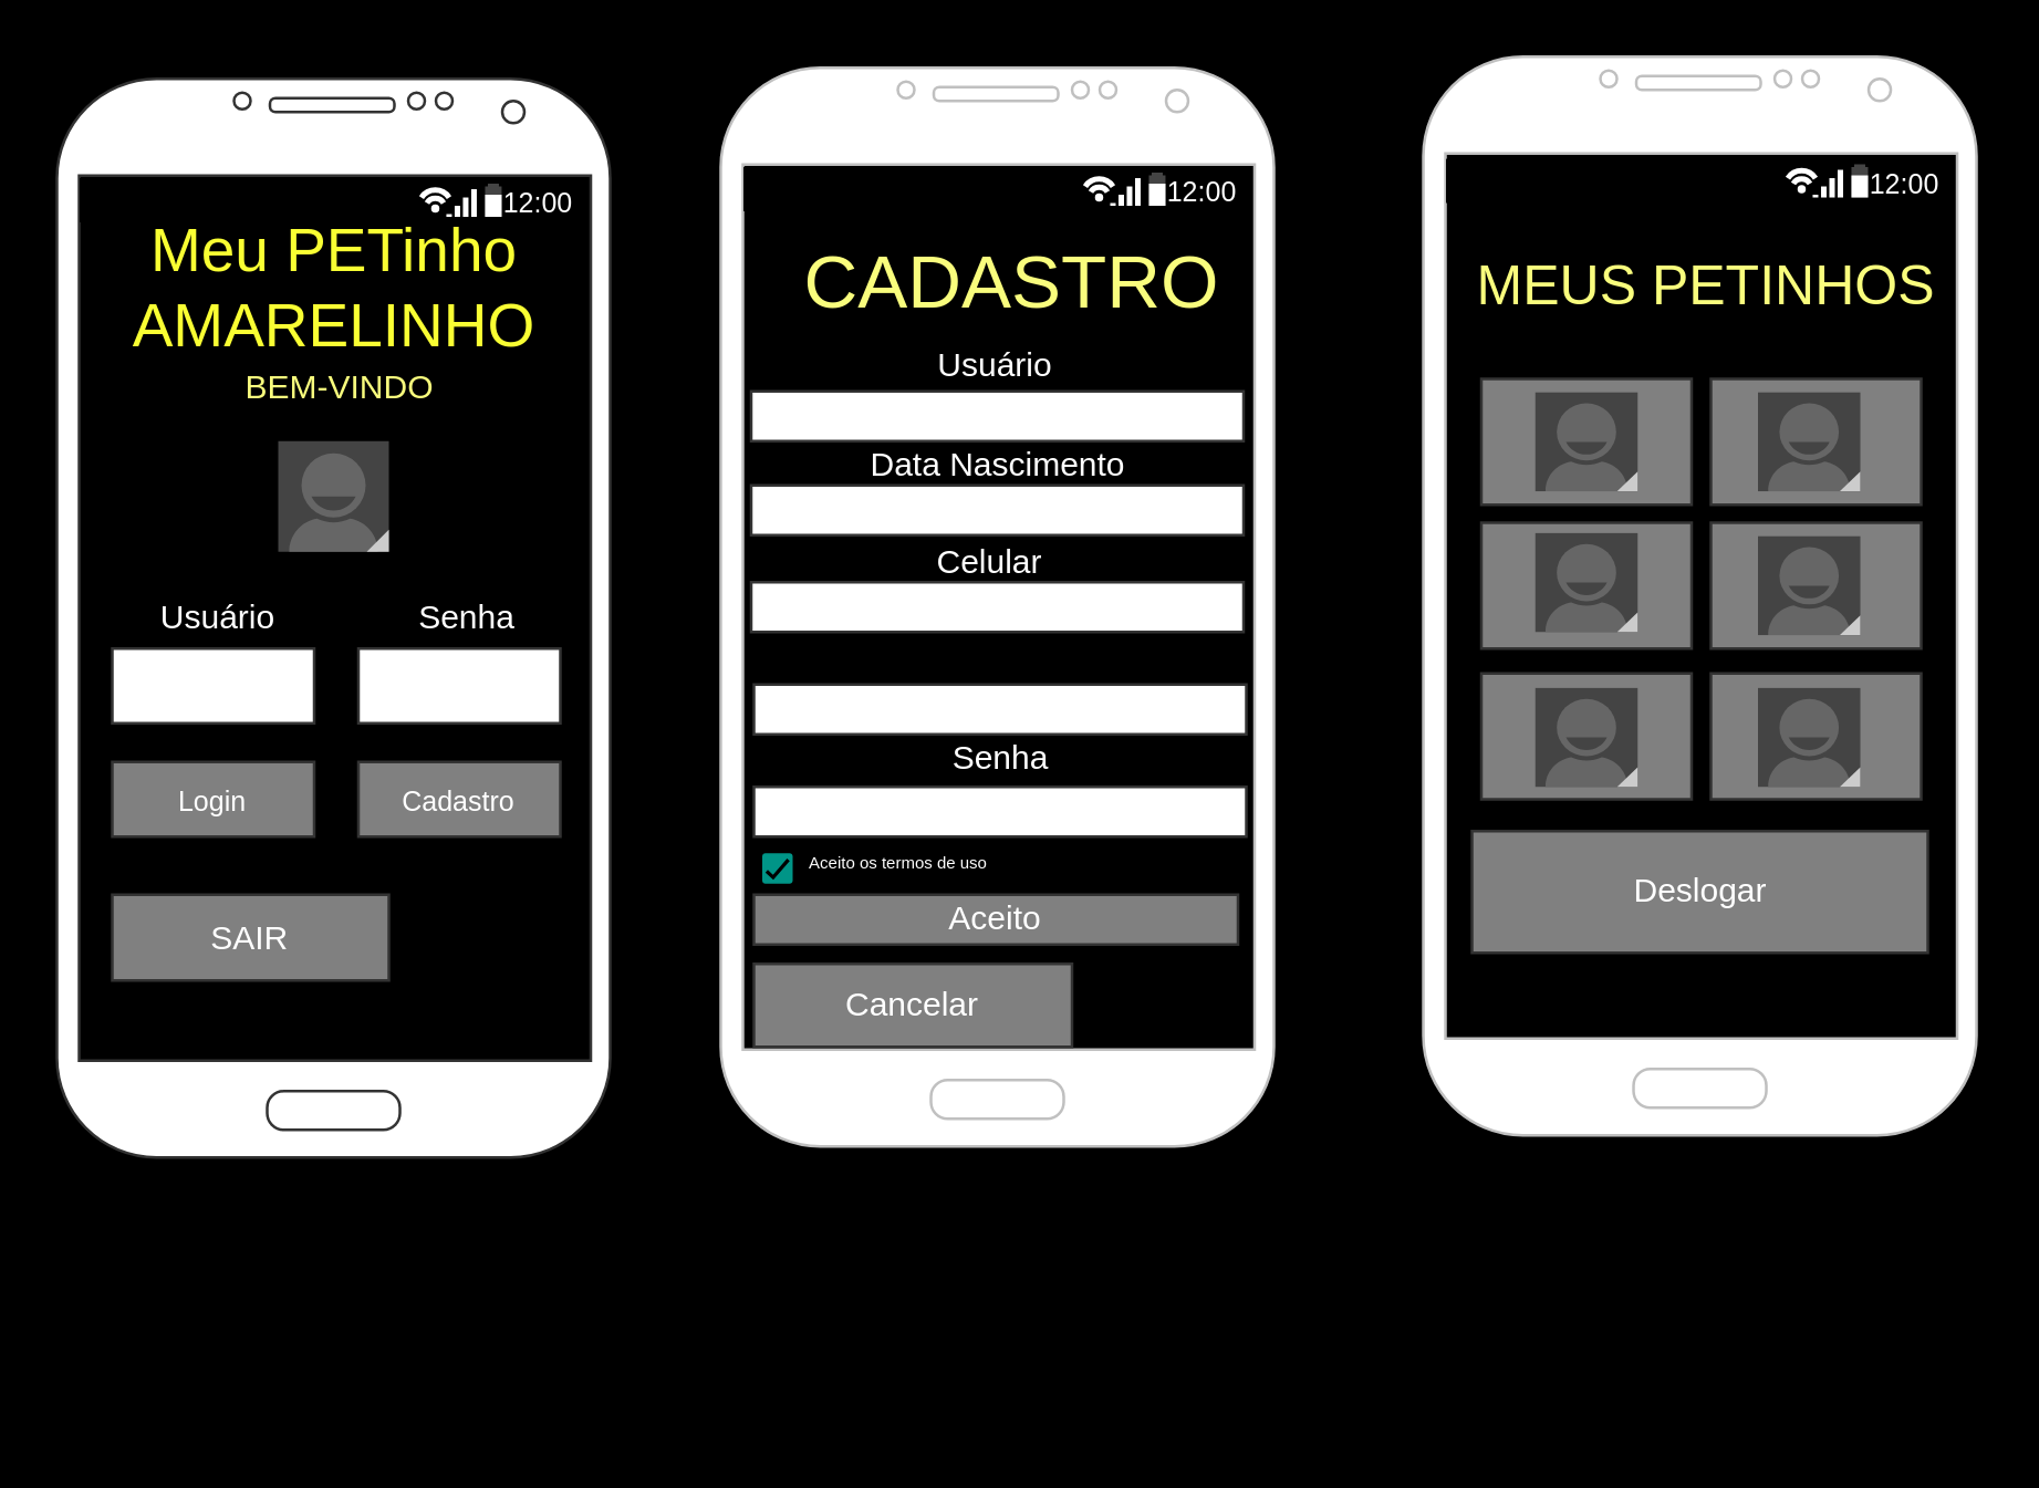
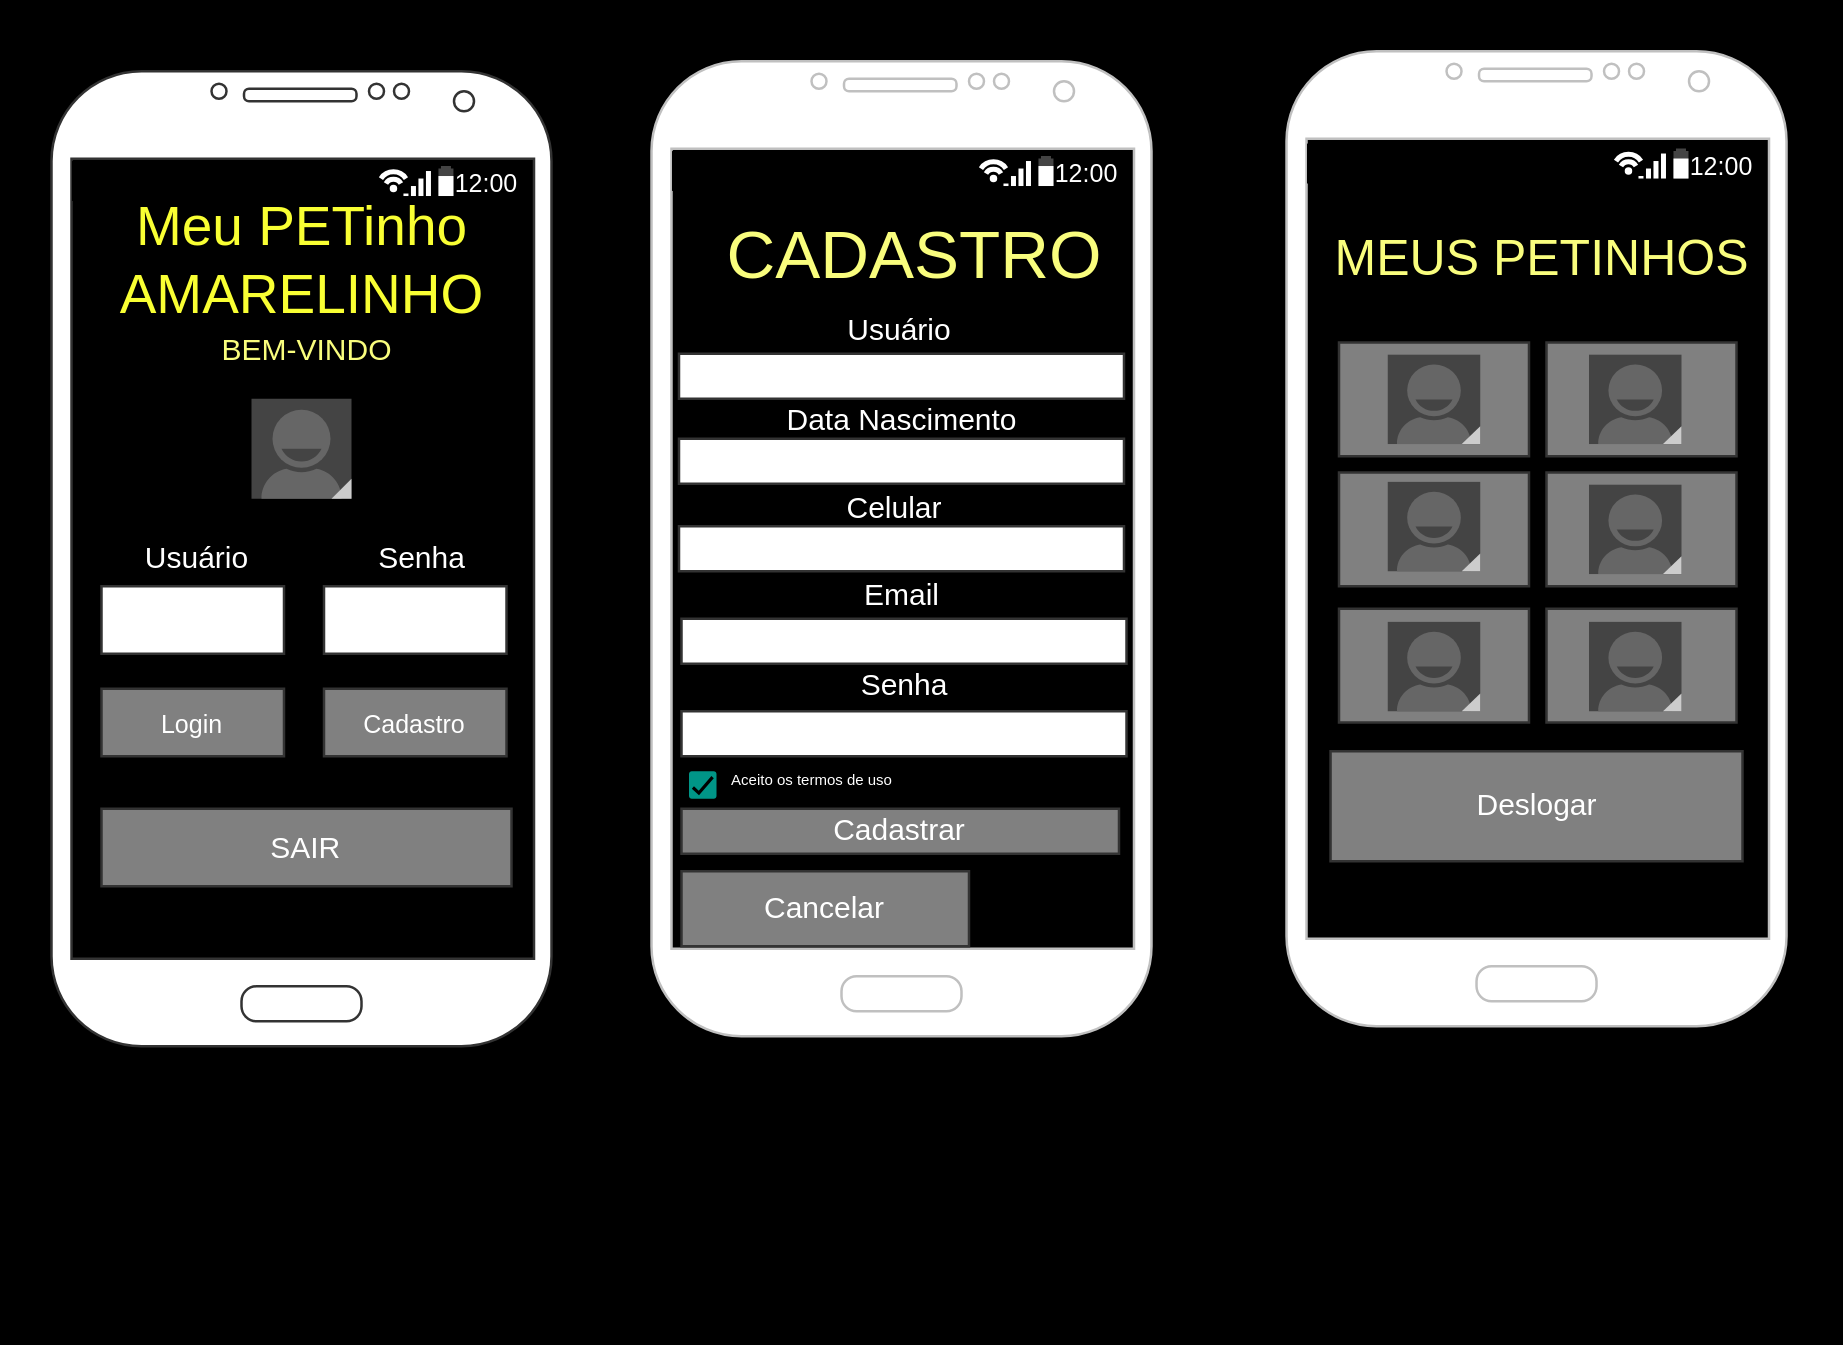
  <mxCell id="0" />
  <mxCell id="1" parent="0" />
  <mxCell id="2" value="" style="verticalLabelPosition=bottom;verticalAlign=top;html=1;shadow=0;dashed=0;strokeWidth=1;shape=mxgraph.android.phone2;strokeColor=#333333;fillColor=#FFFFFF;gradientColor=none;" vertex="1" parent="1"><mxGeometry x="20" y="28" width="200" height="390" as="geometry" /></mxCell>
  <mxCell id="3" value="&lt;font color=&quot;#f9ff33&quot; style=&quot;font-size: 22px&quot;&gt;Meu PETinho&lt;br&gt;AMARELINHO&lt;br&gt;&lt;/font&gt;" style="text;html=1;align=center;verticalAlign=middle;resizable=0;points=[];autosize=1;" vertex="1" parent="2"><mxGeometry x="22" y="57" width="155" height="38" as="geometry" /></mxCell>
  <mxCell id="4" value="&lt;font color=&quot;#f9fd7d&quot;&gt;BEM-VINDO&lt;/font&gt;" style="text;html=1;align=center;verticalAlign=middle;resizable=0;points=[];autosize=1;" vertex="1" parent="2"><mxGeometry x="63" y="103" width="78" height="18" as="geometry" /></mxCell>
  <mxCell id="5" value="&lt;font color=&quot;#ffffff&quot;&gt;Usuário&lt;/font&gt;" style="text;html=1;align=center;verticalAlign=middle;resizable=0;points=[];autosize=1;" vertex="1" parent="2"><mxGeometry x="32" y="186" width="51" height="18" as="geometry" /></mxCell>
  <mxCell id="6" value="&lt;font color=&quot;#ffffff&quot;&gt;Senha&lt;/font&gt;" style="text;html=1;align=center;verticalAlign=middle;resizable=0;points=[];autosize=1;" vertex="1" parent="2"><mxGeometry x="125" y="186" width="45" height="18" as="geometry" /></mxCell>
  <mxCell id="7" value="" style="strokeWidth=1;html=1;shadow=0;dashed=0;shape=mxgraph.android.statusBar;align=center;fillColor=#000000;strokeColor=#ffffff;fontColor=#ffffff;fontSize=10;" vertex="1" parent="1"><mxGeometry x="28.21" y="64" width="183.57" height="15.825" as="geometry" /></mxCell>
  <mxCell id="8" value="" style="dashed=0;labelPosition=right;align=left;shape=mxgraph.gmdl.checkbox;strokeColor=none;fillColor=#009587;strokeWidth=2;aspect=fixed;shadow=0;" vertex="1" parent="1"><mxGeometry x="275" y="308" width="11" height="11" as="geometry" /></mxCell>
  <mxCell id="9" value="" style="verticalLabelPosition=bottom;verticalAlign=top;html=1;shadow=0;dashed=0;strokeWidth=1;shape=mxgraph.android.phone2;strokeColor=#c0c0c0;fillColor=#FFFFFF;gradientColor=none;" vertex="1" parent="1"><mxGeometry x="260" y="24" width="200" height="390" as="geometry" /></mxCell>
  <mxCell id="10" value="&lt;font color=&quot;#f9fd7d&quot; style=&quot;font-size: 27px&quot;&gt;CADASTRO&lt;/font&gt;" style="text;html=1;align=center;verticalAlign=middle;resizable=0;points=[];autosize=1;" vertex="1" parent="9"><mxGeometry x="25" y="66" width="160" height="23" as="geometry" /></mxCell>
  <mxCell id="11" value="Text" style="text;html=1;align=center;verticalAlign=middle;resizable=0;points=[];autosize=1;" vertex="1" parent="9"><mxGeometry x="134" y="103" width="32" height="18" as="geometry" /></mxCell>
  <mxCell id="12" value="&lt;font color=&quot;#ffffff&quot;&gt;Usuário&lt;/font&gt;" style="text;html=1;align=center;verticalAlign=middle;resizable=0;points=[];autosize=1;" vertex="1" parent="9"><mxGeometry x="73" y="99" width="51" height="18" as="geometry" /></mxCell>
  <mxCell id="13" value="&lt;font color=&quot;#ffffff&quot;&gt;Data Nascimento&lt;/font&gt;" style="text;html=1;align=center;verticalAlign=middle;resizable=0;points=[];autosize=1;" vertex="1" parent="9"><mxGeometry x="49" y="135" width="102" height="18" as="geometry" /></mxCell>
  <mxCell id="14" value="&lt;font color=&quot;#ffffff&quot;&gt;Celular&lt;/font&gt;" style="text;html=1;align=center;verticalAlign=middle;resizable=0;points=[];autosize=1;" vertex="1" parent="9"><mxGeometry x="73" y="170" width="48" height="18" as="geometry" /></mxCell>
  <mxCell id="15" value="&lt;span style=&quot;color: rgba(0 , 0 , 0 , 0) ; font-family: monospace ; font-size: 0px&quot;&gt;%3CmxGraphModel%3E%3Croot%3E%3CmxCell%20id%3D%220%22%2F%3E%3CmxCell%20id%3D%221%22%20parent%3D%220%22%2F%3E%3CmxCell%20id%3D%222%22%20value%3D%22%26lt%3Bfont%20color%3D%26quot%3B%23ffffff%26quot%3B%26gt%3BCelular%26lt%3B%2Ffont%26gt%3B%22%20style%3D%22text%3Bhtml%3D1%3Balign%3Dcenter%3BverticalAlign%3Dmiddle%3Bresizable%3D0%3Bpoints%3D%5B%5D%3Bautosize%3D1%3B%22%20vertex%3D%221%22%20parent%3D%221%22%3E%3CmxGeometry%20x%3D%22698%22%20y%3D%22500%22%20width%3D%2248%22%20height%3D%2218%22%20as%3D%22geometry%22%2F%3E%3C%2FmxCell%3E%3C%2Froot%3E%3C%2FmxGraphModel%3&lt;/span&gt;" style="text;html=1;align=center;verticalAlign=middle;resizable=0;points=[];autosize=1;" vertex="1" parent="9"><mxGeometry x="116" y="249" width="10" height="22" as="geometry" /></mxCell>
  <mxCell id="16" value="&lt;font color=&quot;#ffffff&quot; style=&quot;font-size: 6px&quot;&gt;Aceito os termos de uso&lt;/font&gt;" style="text;html=1;align=center;verticalAlign=middle;resizable=0;points=[];autosize=1;" vertex="1" parent="9"><mxGeometry x="27" y="276" width="74" height="20" as="geometry" /></mxCell>
  <mxCell id="17" value="" style="verticalLabelPosition=bottom;verticalAlign=top;html=1;shadow=0;dashed=0;strokeWidth=1;shape=mxgraph.android.phone2;strokeColor=#c0c0c0;fillColor=#FFFFFF;gradientColor=none;" vertex="1" parent="1"><mxGeometry x="514.01" y="20" width="200" height="390" as="geometry" /></mxCell>
  <mxCell id="18" value="&lt;font color=&quot;#f9fd7d&quot; style=&quot;font-size: 20px&quot;&gt;MEUS PETINHOS&lt;/font&gt;" style="text;html=1;align=center;verticalAlign=middle;resizable=0;points=[];autosize=1;" vertex="1" parent="17"><mxGeometry x="13.99" y="71" width="176" height="21" as="geometry" /></mxCell>
  <mxCell id="19" value="" style="edgeStyle=orthogonalEdgeStyle;rounded=0;orthogonalLoop=1;jettySize=auto;html=1;" edge="1" parent="1" source="20"><mxGeometry relative="1" as="geometry"><mxPoint x="263" y="418" as="targetPoint" /></mxGeometry></mxCell>
  <mxCell id="20" value="Text" style="text;html=1;align=center;verticalAlign=middle;resizable=0;points=[];autosize=1;" vertex="1" parent="1"><mxGeometry x="247" y="498" width="32" height="18" as="geometry" /></mxCell>
  <mxCell id="21" value="" style="strokeWidth=1;html=1;shadow=0;dashed=0;shape=mxgraph.android.statusBar;align=center;fillColor=#000000;strokeColor=#ffffff;fontColor=#ffffff;fontSize=10;" vertex="1" parent="1"><mxGeometry x="268.22" y="60" width="183.57" height="15.825" as="geometry" /></mxCell>
  <mxCell id="22" value="" style="strokeWidth=1;html=1;shadow=0;dashed=0;shape=mxgraph.android.statusBar;align=center;fillColor=#000000;strokeColor=#ffffff;fontColor=#ffffff;fontSize=10;" vertex="1" parent="1"><mxGeometry x="522.22" y="57" width="183.57" height="15.825" as="geometry" /></mxCell>
  <mxCell id="23" value="" style="rounded=0;whiteSpace=wrap;html=1;shadow=0;strokeColor=#333333;fillColor=#FFFFFF;gradientColor=none;" vertex="1" parent="1"><mxGeometry x="40" y="234" width="73" height="27" as="geometry" /></mxCell>
  <mxCell id="24" value="" style="rounded=0;whiteSpace=wrap;html=1;shadow=0;strokeColor=#333333;fillColor=#FFFFFF;gradientColor=none;" vertex="1" parent="1"><mxGeometry x="129" y="234" width="73" height="27" as="geometry" /></mxCell>
  <mxCell id="25" value="&lt;font color=&quot;#ffffff&quot; style=&quot;font-size: 10px&quot;&gt;Login&lt;/font&gt;" style="rounded=0;whiteSpace=wrap;html=1;shadow=0;strokeColor=#333333;fillColor=#808080;gradientColor=none;" vertex="1" parent="1"><mxGeometry x="40" y="275" width="73" height="27" as="geometry" /></mxCell>
  <mxCell id="26" value="&lt;font color=&quot;#ffffff&quot; style=&quot;font-size: 10px&quot;&gt;Cadastro&lt;/font&gt;" style="rounded=0;whiteSpace=wrap;html=1;shadow=0;strokeColor=#333333;fillColor=#808080;gradientColor=none;" vertex="1" parent="1"><mxGeometry x="129" y="275" width="73" height="27" as="geometry" /></mxCell>
- <mxCell id="27" value="&lt;font color=&quot;#ffffff&quot;&gt;SAIR&lt;/font&gt;" style="rounded=0;whiteSpace=wrap;html=1;shadow=0;strokeColor=#333333;fillColor=#808080;gradientColor=none;" vertex="1" parent="1"><mxGeometry x="40" y="323" width="100" height="31" as="geometry" /></mxCell>
+ <mxCell id="27" value="&lt;font color=&quot;#ffffff&quot;&gt;SAIR&lt;/font&gt;" style="rounded=0;whiteSpace=wrap;html=1;shadow=0;strokeColor=#333333;fillColor=#808080;gradientColor=none;" vertex="1" parent="1"><mxGeometry x="40" y="323" width="164" height="31" as="geometry" /></mxCell>
  <mxCell id="28" value="" style="rounded=0;whiteSpace=wrap;html=1;shadow=0;strokeColor=#333333;fillColor=#FFFFFF;gradientColor=none;" vertex="1" parent="1"><mxGeometry x="271" y="141" width="178" height="18" as="geometry" /></mxCell>
  <mxCell id="29" value="" style="rounded=0;whiteSpace=wrap;html=1;shadow=0;strokeColor=#333333;fillColor=#FFFFFF;gradientColor=none;" vertex="1" parent="1"><mxGeometry x="271" y="175" width="178" height="18" as="geometry" /></mxCell>
  <mxCell id="30" value="" style="rounded=0;whiteSpace=wrap;html=1;shadow=0;strokeColor=#333333;fillColor=#FFFFFF;gradientColor=none;" vertex="1" parent="1"><mxGeometry x="271" y="210" width="178" height="18" as="geometry" /></mxCell>
  <mxCell id="31" value="" style="rounded=0;whiteSpace=wrap;html=1;shadow=0;strokeColor=#333333;fillColor=#FFFFFF;gradientColor=none;" vertex="1" parent="1"><mxGeometry x="272" y="247" width="178" height="18" as="geometry" /></mxCell>
  <mxCell id="32" value="" style="rounded=0;whiteSpace=wrap;html=1;shadow=0;strokeColor=#333333;fillColor=#FFFFFF;gradientColor=none;" vertex="1" parent="1"><mxGeometry x="272" y="284" width="178" height="18" as="geometry" /></mxCell>
+ <mxCell id="33" value="&lt;font color=&quot;#ffffff&quot;&gt;Email&lt;/font&gt;" style="text;html=1;align=center;verticalAlign=middle;resizable=0;points=[];autosize=1;" vertex="1" parent="1"><mxGeometry x="340" y="229" width="40" height="18" as="geometry" /></mxCell>
  <mxCell id="34" value="&lt;font color=&quot;#ffffff&quot;&gt;Senha&lt;/font&gt;" style="text;html=1;align=center;verticalAlign=middle;resizable=0;points=[];autosize=1;" vertex="1" parent="1"><mxGeometry x="338" y="265" width="45" height="18" as="geometry" /></mxCell>
- <mxCell id="35" value="&lt;font color=&quot;#ffffff&quot;&gt;Aceito&lt;/font&gt;" style="rounded=0;whiteSpace=wrap;html=1;shadow=0;strokeColor=#333333;fillColor=#808080;gradientColor=none;" vertex="1" parent="1"><mxGeometry x="272" y="323" width="175" height="18" as="geometry" /></mxCell>
+ <mxCell id="35" value="&lt;font color=&quot;#ffffff&quot;&gt;Cadastrar&lt;/font&gt;" style="rounded=0;whiteSpace=wrap;html=1;shadow=0;strokeColor=#333333;fillColor=#808080;gradientColor=none;" vertex="1" parent="1"><mxGeometry x="272" y="323" width="175" height="18" as="geometry" /></mxCell>
  <mxCell id="36" value="&lt;font color=&quot;#ffffff&quot;&gt;Cancelar&lt;/font&gt;" style="rounded=0;whiteSpace=wrap;html=1;shadow=0;strokeColor=#333333;fillColor=#808080;gradientColor=none;" vertex="1" parent="1"><mxGeometry x="272" y="348" width="115" height="30" as="geometry" /></mxCell>
  <mxCell id="37" value="" style="rounded=0;whiteSpace=wrap;html=1;shadow=0;strokeColor=#333333;fillColor=#808080;gradientColor=none;" vertex="1" parent="1"><mxGeometry x="535" y="136.5" width="76" height="45.5" as="geometry" /></mxCell>
  <mxCell id="38" value="" style="rounded=0;whiteSpace=wrap;html=1;shadow=0;strokeColor=#333333;fillColor=#808080;gradientColor=none;" vertex="1" parent="1"><mxGeometry x="535" y="243" width="76" height="45.5" as="geometry" /></mxCell>
  <mxCell id="39" value="" style="rounded=0;whiteSpace=wrap;html=1;shadow=0;strokeColor=#333333;fillColor=#808080;gradientColor=none;" vertex="1" parent="1"><mxGeometry x="535" y="188.5" width="76" height="45.5" as="geometry" /></mxCell>
  <mxCell id="40" value="" style="rounded=0;whiteSpace=wrap;html=1;shadow=0;strokeColor=#333333;fillColor=#808080;gradientColor=none;" vertex="1" parent="1"><mxGeometry x="618" y="243" width="76" height="45.5" as="geometry" /></mxCell>
  <mxCell id="41" value="" style="rounded=0;whiteSpace=wrap;html=1;shadow=0;strokeColor=#333333;fillColor=#808080;gradientColor=none;" vertex="1" parent="1"><mxGeometry x="618" y="188.5" width="76" height="45.5" as="geometry" /></mxCell>
  <mxCell id="42" value="" style="rounded=0;whiteSpace=wrap;html=1;shadow=0;strokeColor=#333333;fillColor=#808080;gradientColor=none;" vertex="1" parent="1"><mxGeometry x="618" y="136.5" width="76" height="45.5" as="geometry" /></mxCell>
  <mxCell id="43" value="&lt;font color=&quot;#ffffff&quot;&gt;Deslogar&lt;/font&gt;" style="rounded=0;whiteSpace=wrap;html=1;shadow=0;strokeColor=#333333;fillColor=#808080;gradientColor=none;" vertex="1" parent="1"><mxGeometry x="531.62" y="300" width="164.78" height="44" as="geometry" /></mxCell>
  <mxCell id="44" value="" style="verticalLabelPosition=bottom;verticalAlign=top;html=1;shadow=0;dashed=0;strokeWidth=1;shape=mxgraph.android.contact_badge_normal;fillColor=#808080;gradientColor=none;" vertex="1" parent="1"><mxGeometry x="554.5" y="141.37" width="37" height="35.75" as="geometry" /></mxCell>
  <mxCell id="45" value="" style="verticalLabelPosition=bottom;verticalAlign=top;html=1;shadow=0;dashed=0;strokeWidth=1;shape=mxgraph.android.contact_badge_normal;fillColor=#808080;gradientColor=none;" vertex="1" parent="1"><mxGeometry x="635" y="141.37" width="37" height="35.75" as="geometry" /></mxCell>
  <mxCell id="46" value="" style="verticalLabelPosition=bottom;verticalAlign=top;html=1;shadow=0;dashed=0;strokeWidth=1;shape=mxgraph.android.contact_badge_normal;fillColor=#808080;gradientColor=none;" vertex="1" parent="1"><mxGeometry x="635" y="193.38" width="37" height="35.75" as="geometry" /></mxCell>
  <mxCell id="47" value="" style="verticalLabelPosition=bottom;verticalAlign=top;html=1;shadow=0;dashed=0;strokeWidth=1;shape=mxgraph.android.contact_badge_normal;fillColor=#808080;gradientColor=none;" vertex="1" parent="1"><mxGeometry x="635" y="248.25" width="37" height="35.75" as="geometry" /></mxCell>
  <mxCell id="48" value="" style="verticalLabelPosition=bottom;verticalAlign=top;html=1;shadow=0;dashed=0;strokeWidth=1;shape=mxgraph.android.contact_badge_normal;fillColor=#808080;gradientColor=none;" vertex="1" parent="1"><mxGeometry x="554.5" y="192.25" width="37" height="35.75" as="geometry" /></mxCell>
  <mxCell id="49" value="" style="verticalLabelPosition=bottom;verticalAlign=top;html=1;shadow=0;dashed=0;strokeWidth=1;shape=mxgraph.android.contact_badge_normal;fillColor=#808080;gradientColor=none;" vertex="1" parent="1"><mxGeometry x="554.5" y="248.25" width="37" height="35.75" as="geometry" /></mxCell>
  <mxCell id="50" value="" style="verticalLabelPosition=bottom;verticalAlign=top;html=1;shadow=0;dashed=0;strokeWidth=1;shape=mxgraph.android.contact_badge_normal;fillColor=#808080;gradientColor=none;" vertex="1" parent="1"><mxGeometry x="100" y="159" width="40" height="40" as="geometry" /></mxCell>
